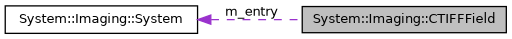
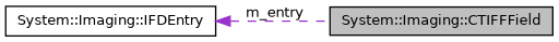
  digraph {
    rankdir=LR
    node [color=black fontname=Helvetica fontsize=10 shape=record style=filled]
    n1 [fillcolor=grey75 fontcolor=black height=0.2 label="System::Imaging::CTIFFField" width=0.4]
-   n2 [fillcolor=white height=0.2 label="System::Imaging::System" width=0.4]
+   n2 [fillcolor=white height=0.2 label="System::Imaging::IFDEntry" width=0.4]
    n2 -> n1 [color=darkorchid3 dir=back fontname=Helvetica fontsize=10 label=" m_entry" labelfontname=Helvetica labelfontsize=10 style=dashed]
  }
